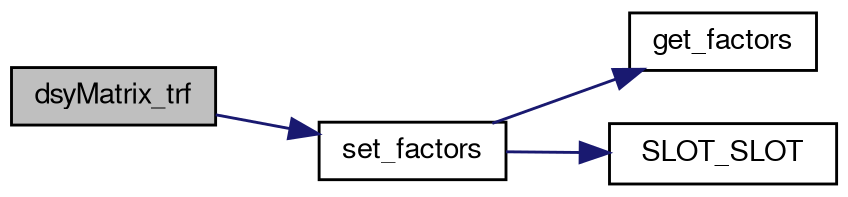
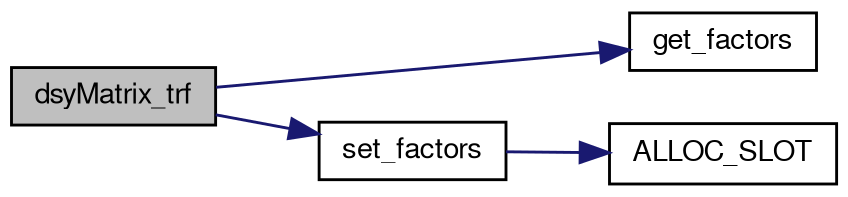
  digraph {
    rankdir=LR
    node [color=black fillcolor=white fontname=FreeSans fontsize=10 shape=record style=filled]
    edge [color=midnightblue fontname=FreeSans fontsize=10 labelfontname=FreeSans labelfontsize=10 style=solid]
    n1 [fillcolor=grey75 fontcolor=black height=0.2 label=dsyMatrix_trf width=0.4]
    n2 [height=0.2 label=get_factors width=0.4]
    n3 [height=0.2 label=set_factors width=0.4]
-   n4 [height=0.2 label=SLOT_SLOT width=0.4]
-   n3 -> n2
+   n4 [height=0.2 label=ALLOC_SLOT width=0.4]
+   n1 -> n2
    n1 -> n3
    n3 -> n4
  }
